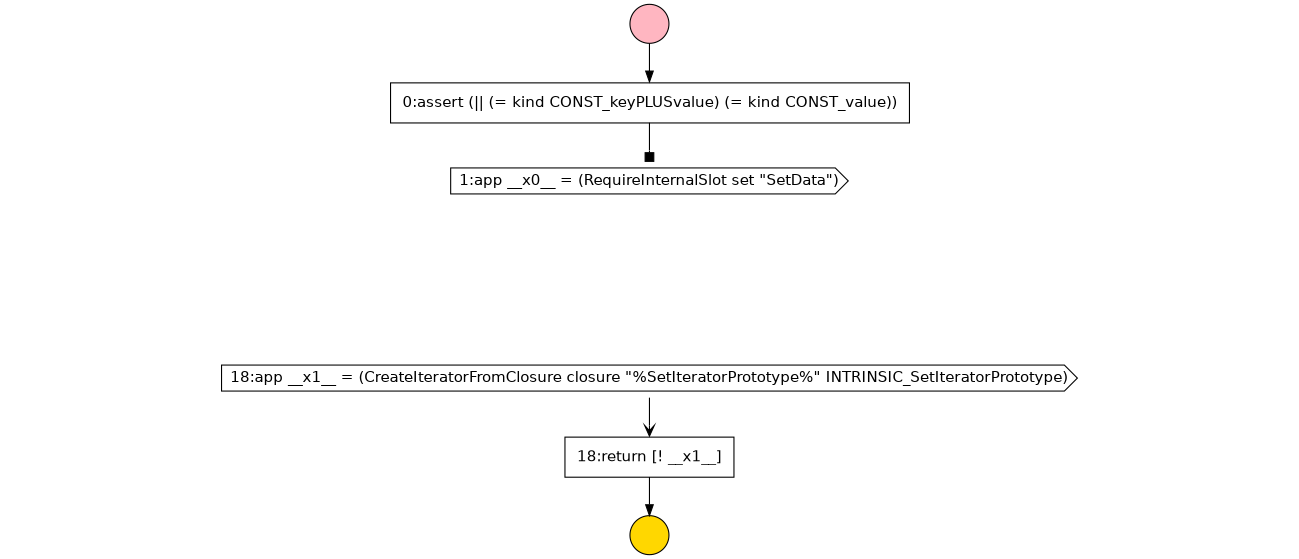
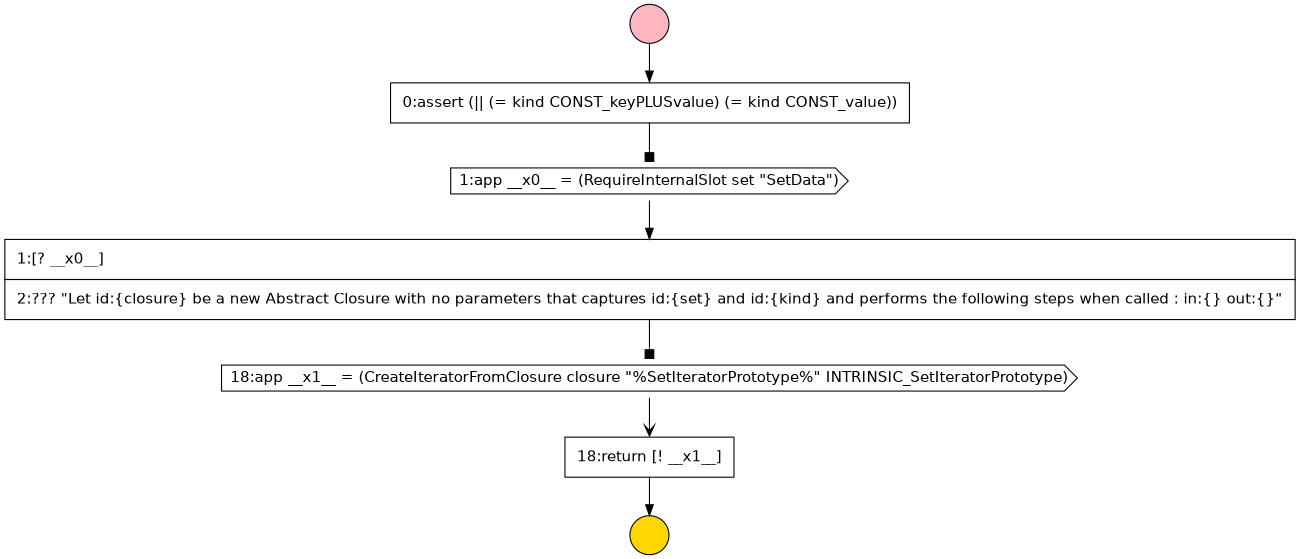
  digraph {
    fontname="DejaVu Sans"
    node [color=black fillcolor=white shape=none style=filled fontname="DejaVu Sans"]
    edge [color=black arrowhead=normal fontname="DejaVu Sans"]
    n1 [label=<<font color="black">18:app __x1__ = (CreateIteratorFromClosure closure &quot;%SetIteratorPrototype%&quot; INTRINSIC_SetIteratorPrototype)</font>> shape=cds]
    n2 [label=<<font color="black">     <table border="0" cellborder="1" cellspacing="0" cellpadding="10">       <tr><td align="left">18:return [! __x1__]</td></tr>     </table>   </font>> margin=0]
    n3 [fillcolor=gold label=" " shape=circle]
    n4 [label=<<font color="black">     <table border="0" cellborder="1" cellspacing="0" cellpadding="10">       <tr><td align="left">0:assert (|| (= kind CONST_keyPLUSvalue) (= kind CONST_value))</td></tr>     </table>   </font>> margin=0]
    n5 [label=<<font color="black">1:app __x0__ = (RequireInternalSlot set &quot;SetData&quot;)</font>> shape=cds]
    n6 [fillcolor=lightpink label=" " shape=circle]
+   n7 [label=<<font color="black">     <table border="0" cellborder="1" cellspacing="0" cellpadding="10">       <tr><td align="left">1:[? __x0__]</td></tr>       <tr><td align="left">2:??? &quot;Let id:{closure} be a new Abstract Closure with no parameters that captures id:{set} and id:{kind} and performs the following steps when called : in:{} out:{}&quot;</td></tr>     </table>   </font>> margin=0]
    n1 -> n2 [arrowhead=vee]
    n2 -> n3
    n4 -> n5 [arrowhead=box]
+   n5 -> n7
    n6 -> n4
+   n7 -> n1 [arrowhead=box]
  }
